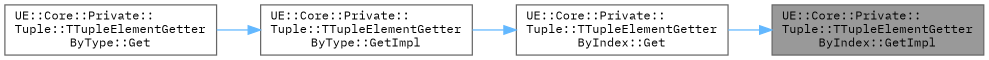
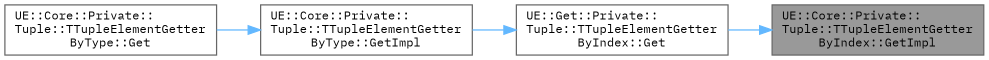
  digraph {
    rankdir=RL
    fontname="IBM Plex Mono"
    node [color=grey40 fillcolor=white fontname="IBM Plex Mono" fontsize=10 shape=box style=filled]
    edge [color=steelblue1 dir=back fontname="IBM Plex Mono" fontsize=10 labelfontname=Helvetica labelfontsize=10 style=solid]
    n1 [color=gray40 fillcolor=grey60 fontcolor=black height=0.2 label="UE::Core::Private::\lTuple::TTupleElementGetter\lByIndex::GetImpl" width=0.4]
-   n2 [height=0.2 label="UE::Core::Private::\lTuple::TTupleElementGetter\lByIndex::Get" width=0.4]
+   n2 [height=0.2 label="UE::Get::Private::\lTuple::TTupleElementGetter\lByIndex::Get" width=0.4]
    n3 [height=0.2 label="UE::Core::Private::\lTuple::TTupleElementGetter\lByType::GetImpl" width=0.4]
    n4 [height=0.2 label="UE::Core::Private::\lTuple::TTupleElementGetter\lByType::Get" width=0.4]
    n1 -> n2
    n2 -> n3
    n3 -> n4
  }
